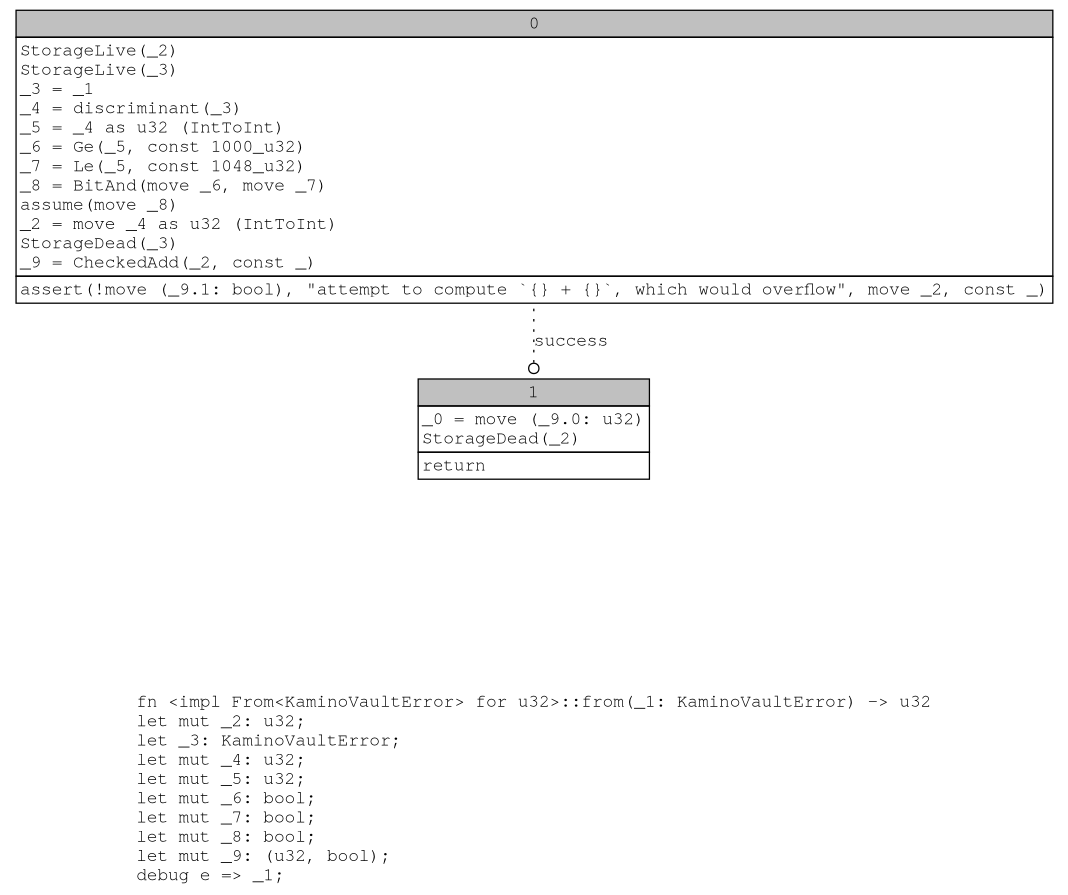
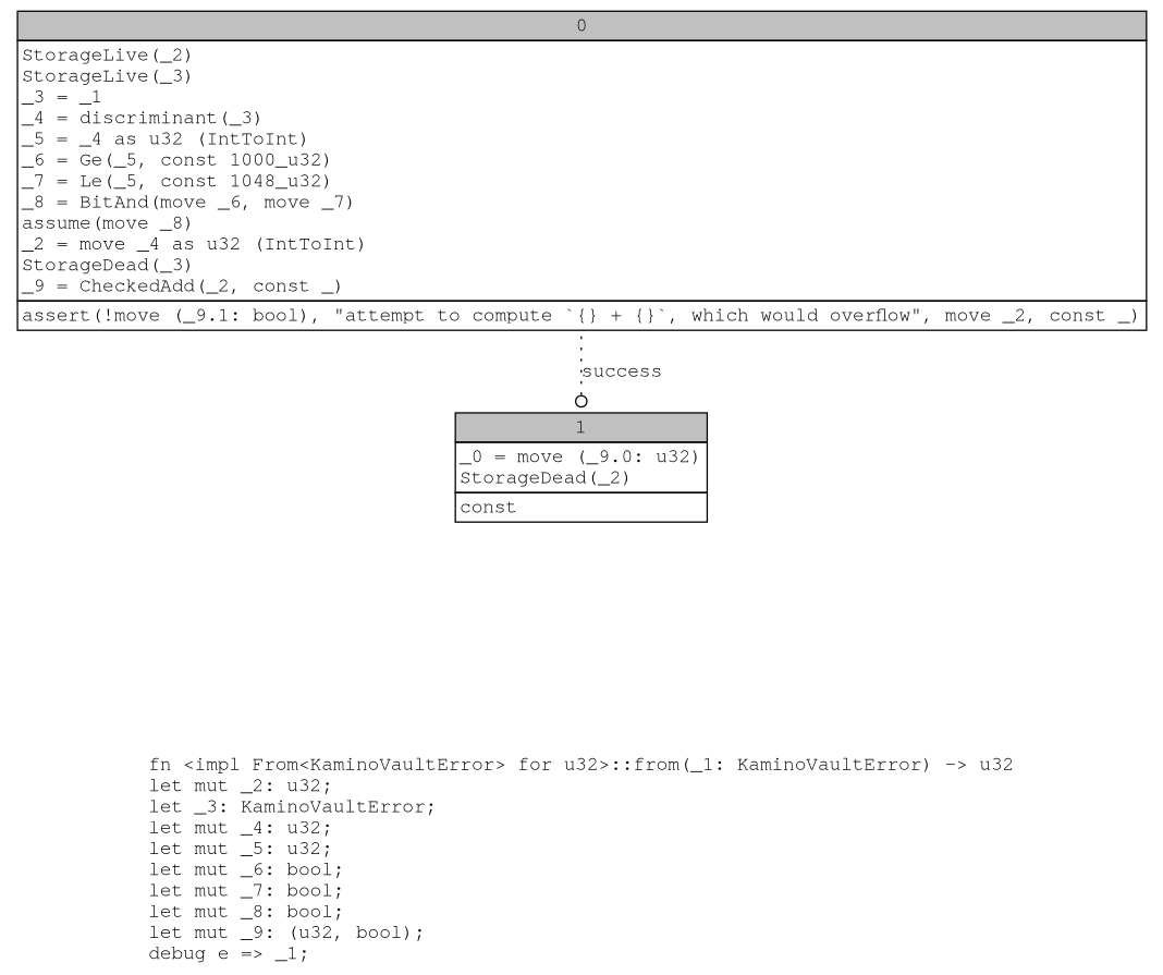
  digraph {
    fontname="Courier, monospace"
    label=<fn &lt;impl From&lt;KaminoVaultError&gt; for u32&gt;::from(_1: KaminoVaultError) -&gt; u32<br align="left"/>let mut _2: u32;<br align="left"/>let _3: KaminoVaultError;<br align="left"/>let mut _4: u32;<br align="left"/>let mut _5: u32;<br align="left"/>let mut _6: bool;<br align="left"/>let mut _7: bool;<br align="left"/>let mut _8: bool;<br align="left"/>let mut _9: (u32, bool);<br align="left"/>debug e =&gt; _1;<br align="left"/>>
    node [fontname="Courier, monospace" shape=none]
    n1 [label=<<table border="0" cellborder="1" cellspacing="0"><tr><td bgcolor="gray" align="center" colspan="1">0</td></tr><tr><td align="left" balign="left">StorageLive(_2)<br/>StorageLive(_3)<br/>_3 = _1<br/>_4 = discriminant(_3)<br/>_5 = _4 as u32 (IntToInt)<br/>_6 = Ge(_5, const 1000_u32)<br/>_7 = Le(_5, const 1048_u32)<br/>_8 = BitAnd(move _6, move _7)<br/>assume(move _8)<br/>_2 = move _4 as u32 (IntToInt)<br/>StorageDead(_3)<br/>_9 = CheckedAdd(_2, const _)<br/></td></tr><tr><td align="left">assert(!move (_9.1: bool), &quot;attempt to compute `{} + {}`, which would overflow&quot;, move _2, const _)</td></tr></table>>]
-   n2 [label=<<table border="0" cellborder="1" cellspacing="0"><tr><td bgcolor="gray" align="center" colspan="1">1</td></tr><tr><td align="left" balign="left">_0 = move (_9.0: u32)<br/>StorageDead(_2)<br/></td></tr><tr><td align="left">return</td></tr></table>>]
+   n2 [label=<<table border="0" cellborder="1" cellspacing="0"><tr><td bgcolor="gray" align="center" colspan="1">1</td></tr><tr><td align="left" balign="left">_0 = move (_9.0: u32)<br/>StorageDead(_2)<br/></td></tr><tr><td align="left">const</td></tr></table>>]
    n1 -> n2 [fontname="Courier, monospace" label=success style=dotted arrowhead=odot]
  }
